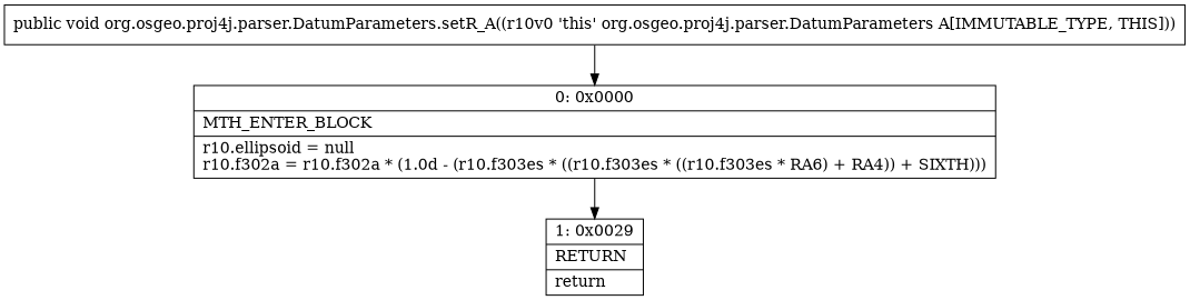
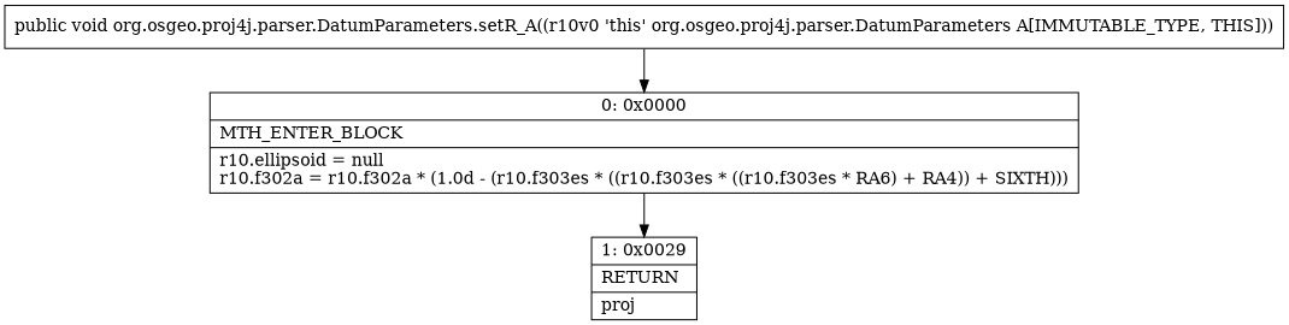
  digraph {
    node [shape=record]
    n1 [label="{0\:\ 0x0000|MTH_ENTER_BLOCK\l|r10.ellipsoid = null\lr10.f302a = r10.f302a * (1.0d \- (r10.f303es * ((r10.f303es * ((r10.f303es * RA6) + RA4)) + SIXTH)))\l}"]
-   n2 [label="{1\:\ 0x0029|RETURN\l|return\l}"]
+   n2 [label="{1\:\ 0x0029|RETURN\l|proj\l}"]
    n3 [label="{public void org.osgeo.proj4j.parser.DatumParameters.setR_A((r10v0 'this' org.osgeo.proj4j.parser.DatumParameters A[IMMUTABLE_TYPE, THIS])) }"]
    n1 -> n2
    n3 -> n1
  }
